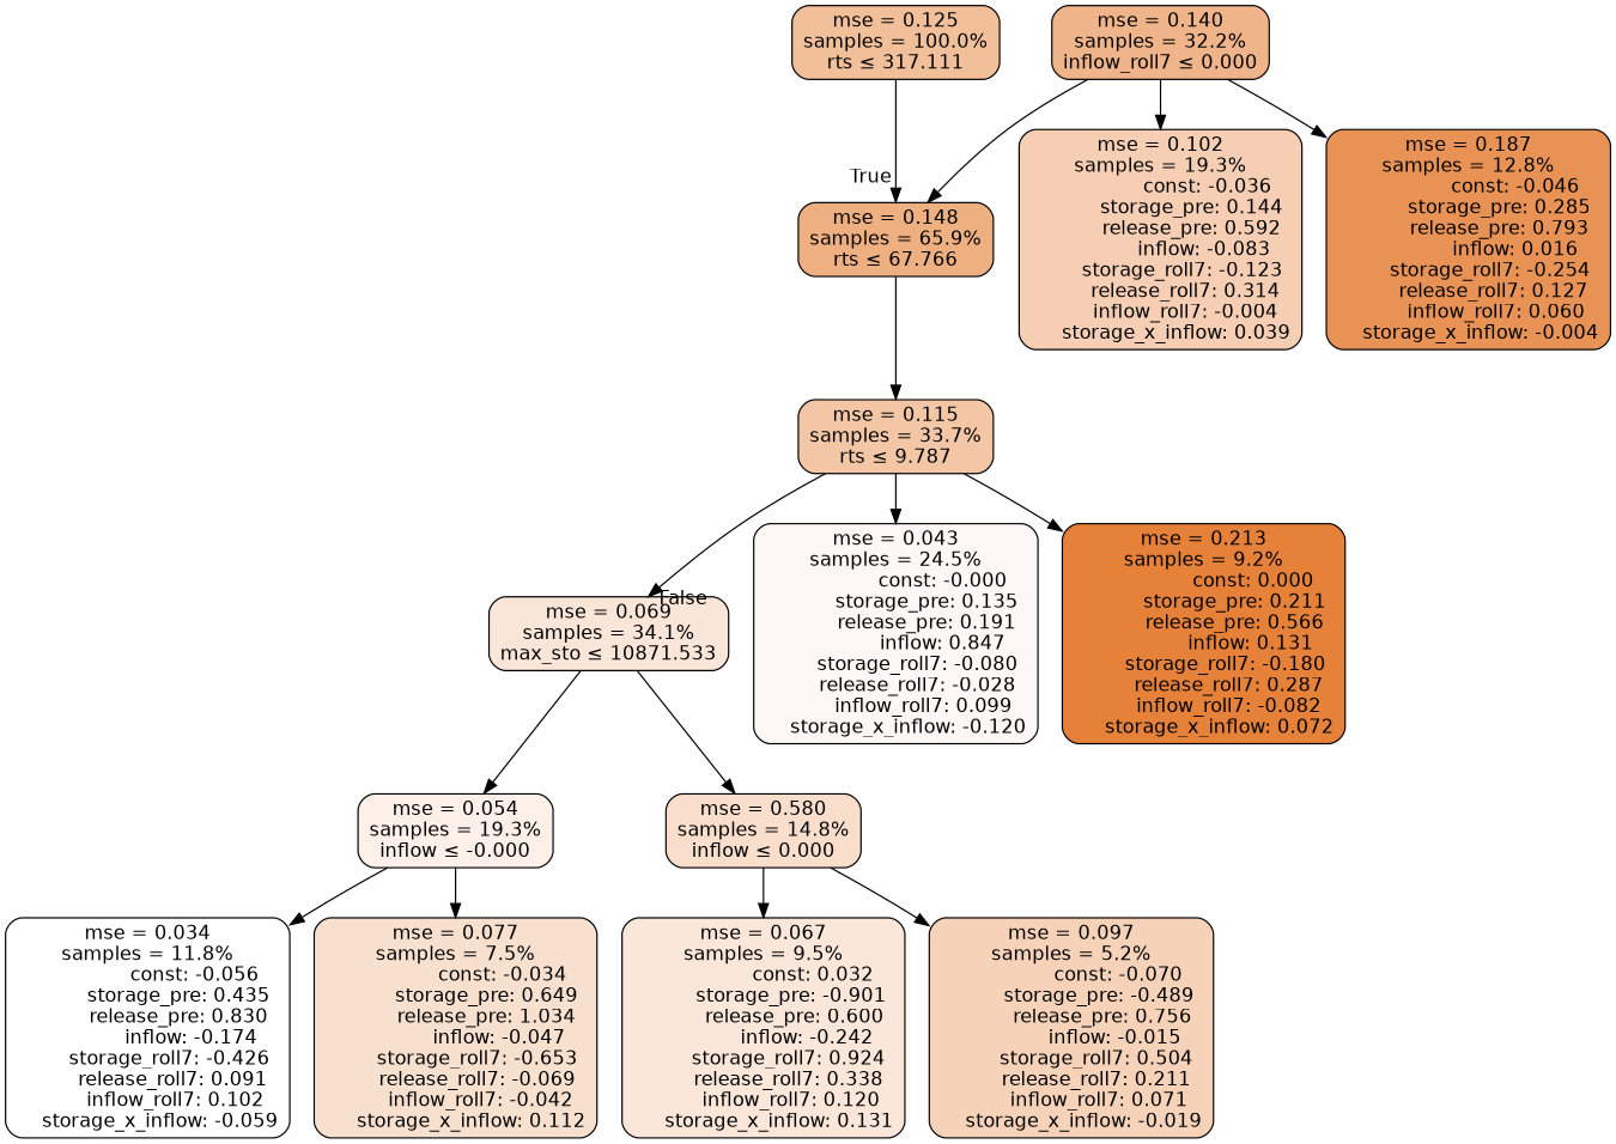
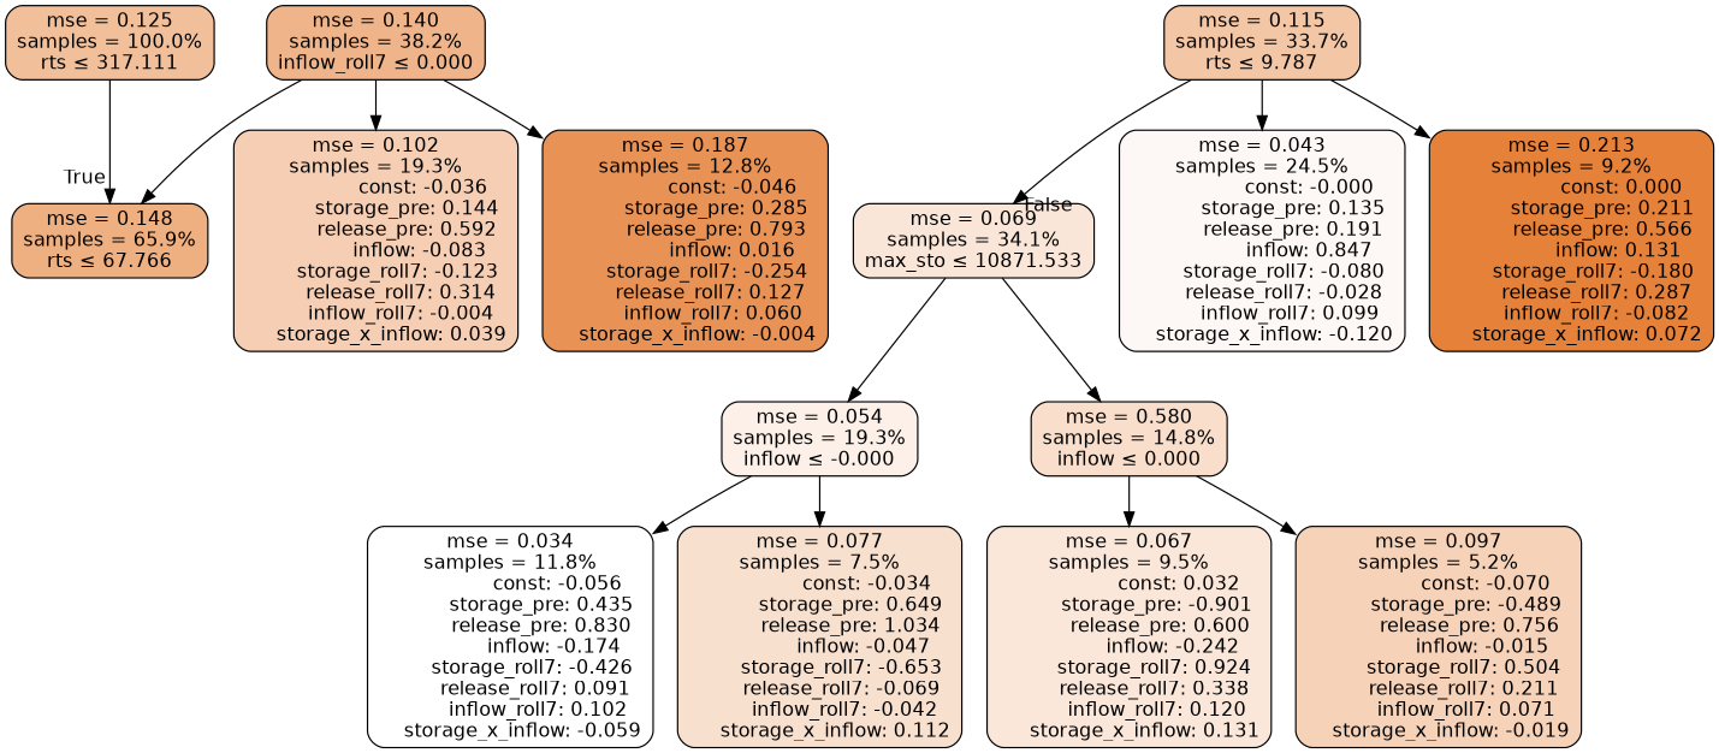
  digraph {
    node [color=black fontname=helvetica shape=rectangle style="filled, rounded"]
    edge [fontname=helvetica]
    n1 [fillcolor="#f1bf9a" label="mse = 0.125\nsamples = 100.0%\nrts &le; 317.111"]
    n2 [fillcolor="#eeaf81" label="mse = 0.148\nsamples = 65.9%\nrts &le; 67.766"]
    n3 [fillcolor="#f3c6a5" label="mse = 0.115\nsamples = 33.7%\nrts &le; 9.787"]
    n4 [fillcolor="#f9e6d8" label="mse = 0.069\nsamples = 34.1%\nmax_sto &le; 10871.533"]
    n5 [fillcolor="#fcf0e8" label="mse = 0.054\nsamples = 19.3%\ninflow &le; -0.000"]
    n6 [fillcolor="#f8decb" label="mse = 0.580\nsamples = 14.8%\ninflow &le; 0.000"]
    n7 [fillcolor="#fdf8f5" label="mse = 0.043\nsamples = 24.5%\n               const: -0.000\n          storage_pre: 0.135\n          release_pre: 0.191\n               inflow: 0.847\n       storage_roll7: -0.080\n       release_roll7: -0.028\n         inflow_roll7: 0.099\n    storage_x_inflow: -0.120"]
    n8 [fillcolor="#e58139" label="mse = 0.213\nsamples = 9.2%\n                const: 0.000\n          storage_pre: 0.211\n          release_pre: 0.566\n               inflow: 0.131\n       storage_roll7: -0.180\n        release_roll7: 0.287\n        inflow_roll7: -0.082\n     storage_x_inflow: 0.072"]
-   n9 [fillcolor="#efb48a" label="mse = 0.140\nsamples = 32.2%\ninflow_roll7 &le; 0.000"]
+   n9 [fillcolor="#efb48a" label="mse = 0.140\nsamples = 38.2%\ninflow_roll7 &le; 0.000"]
    n10 [fillcolor="#f5ceb3" label="mse = 0.102\nsamples = 19.3%\n               const: -0.036\n          storage_pre: 0.144\n          release_pre: 0.592\n              inflow: -0.083\n       storage_roll7: -0.123\n        release_roll7: 0.314\n        inflow_roll7: -0.004\n     storage_x_inflow: 0.039"]
    n11 [fillcolor="#e89355" label="mse = 0.187\nsamples = 12.8%\n               const: -0.046\n          storage_pre: 0.285\n          release_pre: 0.793\n               inflow: 0.016\n       storage_roll7: -0.254\n        release_roll7: 0.127\n         inflow_roll7: 0.060\n    storage_x_inflow: -0.004"]
    n12 [fillcolor="#ffffff" label="mse = 0.034\nsamples = 11.8%\n               const: -0.056\n          storage_pre: 0.435\n          release_pre: 0.830\n              inflow: -0.174\n       storage_roll7: -0.426\n        release_roll7: 0.091\n         inflow_roll7: 0.102\n    storage_x_inflow: -0.059"]
    n13 [fillcolor="#f8e0cf" label="mse = 0.077\nsamples = 7.5%\n               const: -0.034\n          storage_pre: 0.649\n          release_pre: 1.034\n              inflow: -0.047\n       storage_roll7: -0.653\n       release_roll7: -0.069\n        inflow_roll7: -0.042\n     storage_x_inflow: 0.112"]
    n14 [fillcolor="#fae7da" label="mse = 0.067\nsamples = 9.5%\n                const: 0.032\n         storage_pre: -0.901\n          release_pre: 0.600\n              inflow: -0.242\n        storage_roll7: 0.924\n        release_roll7: 0.338\n         inflow_roll7: 0.120\n     storage_x_inflow: 0.131"]
    n15 [fillcolor="#f5d2b8" label="mse = 0.097\nsamples = 5.2%\n               const: -0.070\n         storage_pre: -0.489\n          release_pre: 0.756\n              inflow: -0.015\n        storage_roll7: 0.504\n        release_roll7: 0.211\n         inflow_roll7: 0.071\n    storage_x_inflow: -0.019"]
    n1 -> n2 [headlabel=True labelangle=45 labeldistance=2.5]
-   n2 -> n3
    n3 -> n4 [headlabel=False labelangle=-45 labeldistance=2.5]
    n3 -> n7
    n3 -> n8
    n4 -> n5
    n4 -> n6
    n5 -> n12
    n5 -> n13
    n6 -> n14
    n6 -> n15
    n9 -> n2
    n9 -> n10
    n9 -> n11
  }
